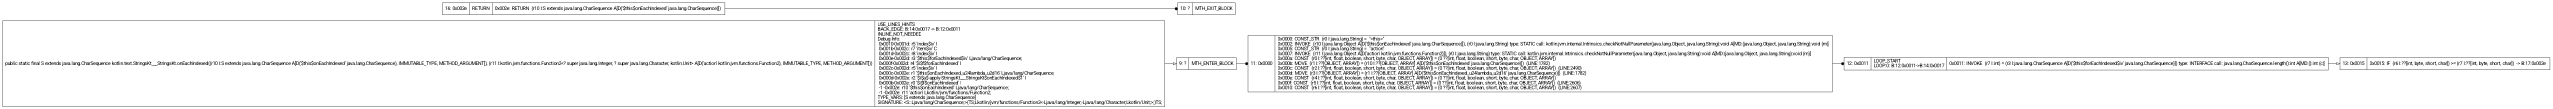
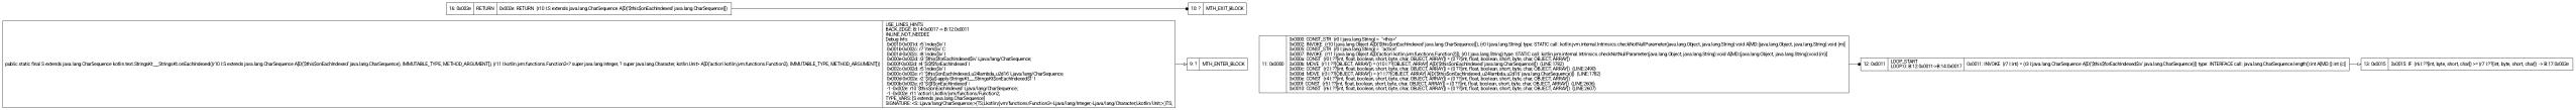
  digraph {
    fontname=Roboto
    rankdir=LR
    node [fontname=Roboto shape=record]
    edge [arrowhead=dot fontname=Roboto]
    n1 [label="{9\:\ ?|MTH_ENTER_BLOCK\l}"]
    n2 [label="{11\:\ 0x0000|0x0000: CONST_STR  (r0 I:java.lang.String) =  \"\<this\>\" \l0x0002: INVOKE  (r10 I:java.lang.Object A[D('$this$onEachIndexed' java.lang.CharSequence)]), (r0 I:java.lang.String) type: STATIC call: kotlin.jvm.internal.Intrinsics.checkNotNullParameter(java.lang.Object, java.lang.String):void A[MD:(java.lang.Object, java.lang.String):void (m)]\l0x0005: CONST_STR  (r0 I:java.lang.String) =  \"action\" \l0x0007: INVOKE  (r11 I:java.lang.Object A[D('action' kotlin.jvm.functions.Function2)]), (r0 I:java.lang.String) type: STATIC call: kotlin.jvm.internal.Intrinsics.checkNotNullParameter(java.lang.Object, java.lang.String):void A[MD:(java.lang.Object, java.lang.String):void (m)]\l0x000a: CONST  (r0 I:??[int, float, boolean, short, byte, char, OBJECT, ARRAY]) = (0 ??[int, float, boolean, short, byte, char, OBJECT, ARRAY]) \l0x000b: MOVE  (r1 I:??[OBJECT, ARRAY]) = (r10 I:??[OBJECT, ARRAY] A[D('$this$onEachIndexed' java.lang.CharSequence)])  (LINE:1782)\l0x000c: CONST  (r2 I:??[int, float, boolean, short, byte, char, OBJECT, ARRAY]) = (0 ??[int, float, boolean, short, byte, char, OBJECT, ARRAY])  (LINE:2490)\l0x000d: MOVE  (r3 I:??[OBJECT, ARRAY]) = (r1 I:??[OBJECT, ARRAY] A[D('$this$onEachIndexed_u24lambda_u2d16' java.lang.CharSequence)])  (LINE:1782)\l0x000e: CONST  (r4 I:??[int, float, boolean, short, byte, char, OBJECT, ARRAY]) = (0 ??[int, float, boolean, short, byte, char, OBJECT, ARRAY]) \l0x000f: CONST  (r5 I:??[int, float, boolean, short, byte, char, OBJECT, ARRAY]) = (0 ??[int, float, boolean, short, byte, char, OBJECT, ARRAY])  (LINE:2606)\l0x0010: CONST  (r6 I:??[int, float, boolean, short, byte, char, OBJECT, ARRAY]) = (0 ??[int, float, boolean, short, byte, char, OBJECT, ARRAY])  (LINE:2607)\l}"]
    n3 [label="{12\:\ 0x0011|LOOP_START\lLOOP:0: B:12:0x0011\-\>B:14:0x0017\l|0x0011: INVOKE  (r7 I:int) = (r3 I:java.lang.CharSequence A[D('$this$forEachIndexed$iv' java.lang.CharSequence)]) type: INTERFACE call: java.lang.CharSequence.length():int A[MD:():int (c)]\l}"]
    n4 [label="{13\:\ 0x0015|0x0015: IF  (r6 I:??[int, byte, short, char]) \>= (r7 I:??[int, byte, short, char])  \-\> B:17:0x002e \l}"]
    n5 [label="{16\:\ 0x002e|RETURN\l|0x002e: RETURN  (r10 I:S extends java.lang.CharSequence A[D('$this$onEachIndexed' java.lang.CharSequence)]) \l}"]
    n6 [label="{10\:\ ?|MTH_EXIT_BLOCK\l}"]
    n7 [label="{public static final S extends java.lang.CharSequence kotlin.text.StringsKt___StringsKt.onEachIndexed((r10 I:S extends java.lang.CharSequence A[D('$this$onEachIndexed' java.lang.CharSequence), IMMUTABLE_TYPE, METHOD_ARGUMENT]), (r11 I:kotlin.jvm.functions.Function2\<? super java.lang.Integer, ? super java.lang.Character, kotlin.Unit\> A[D('action' kotlin.jvm.functions.Function2), IMMUTABLE_TYPE, METHOD_ARGUMENT]))  | USE_LINES_HINTS\lBACK_EDGE: B:14:0x0017 \-\> B:12:0x0011\lINLINE_NOT_NEEDED\lDebug Info:\l  0x0010\-0x001d: r5 'index$iv' I\l  0x001b\-0x002c: r7 'item$iv' C\l  0x001d\-0x002c: r8 'index$iv' I\l  0x000e\-0x002d: r3 '$this$forEachIndexed$iv' Ljava\/lang\/CharSequence;\l  0x000f\-0x002d: r4 '$i$f$forEachIndexed' I\l  0x002c\-0x002d: r5 'index$iv' I\l  0x000c\-0x002e: r1 '$this$onEachIndexed_u24lambda_u2d16' Ljava\/lang\/CharSequence;\l  0x000d\-0x002e: r2 '$i$a$\-apply\-StringsKt___StringsKt$onEachIndexed$1' I\l  0x000b\-0x002e: r0 '$i$f$onEachIndexed' I\l  \-1 \-0x002e: r10 '$this$onEachIndexed' Ljava\/lang\/CharSequence;\l  \-1 \-0x002e: r11 'action' Lkotlin\/jvm\/functions\/Function2;\lTYPE_VARS: [S extends java.lang.CharSequence]\lSIGNATURE: \<S::Ljava\/lang\/CharSequence;\>(TS;Lkotlin\/jvm\/functions\/Function2\<\-Ljava\/lang\/Integer;\-Ljava\/lang\/Character;Lkotlin\/Unit;\>;)TS;\l}"]
-   n1 -> n2
    n2 -> n3
    n3 -> n4 [arrowhead=onormal]
    n5 -> n6
    n7 -> n1 [arrowhead=onormal]
  }
